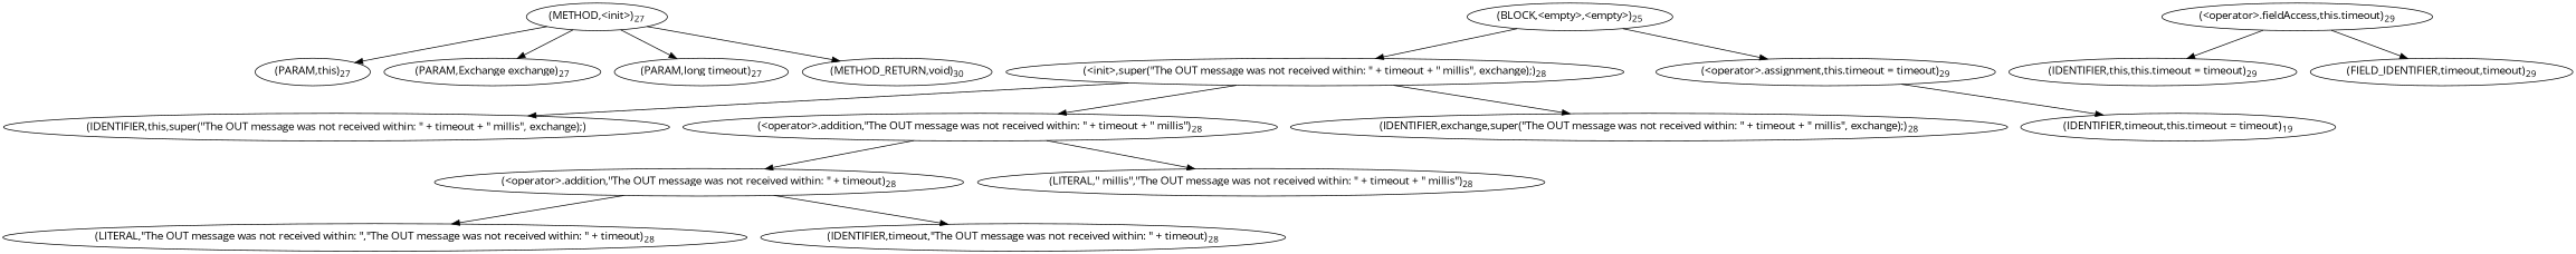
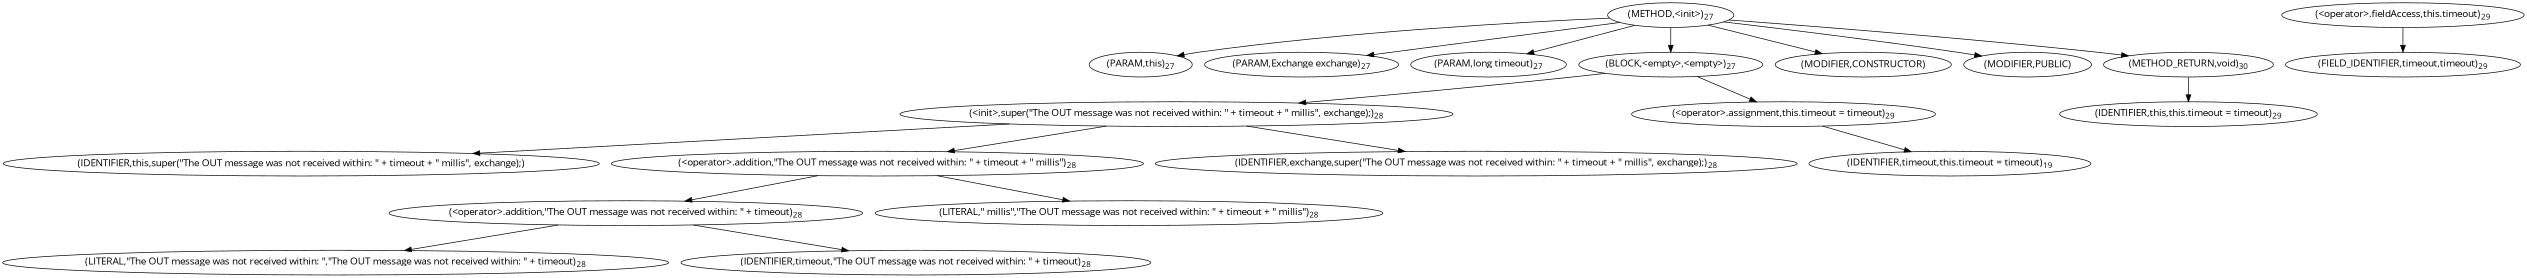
  digraph {
    fontname="Open Sans"
    node [fontname="Open Sans"]
    edge [fontname="Open Sans"]
    n1 [label=<(METHOD,&lt;init&gt;)<SUB>27</SUB>>]
    n2 [label=<(PARAM,this)<SUB>27</SUB>>]
    n3 [label=<(PARAM,Exchange exchange)<SUB>27</SUB>>]
    n4 [label=<(PARAM,long timeout)<SUB>27</SUB>>]
-   n5 [label=<(BLOCK,&lt;empty&gt;,&lt;empty&gt;)<SUB>25</SUB>>]
+   n5 [label=<(BLOCK,&lt;empty&gt;,&lt;empty&gt;)<SUB>27</SUB>>]
+   n6 [label=<(MODIFIER,CONSTRUCTOR)>]
+   n7 [label=<(MODIFIER,PUBLIC)>]
    n8 [label=<(METHOD_RETURN,void)<SUB>30</SUB>>]
    n9 [label=<(&lt;init&gt;,super(&quot;The OUT message was not received within: &quot; + timeout + &quot; millis&quot;, exchange);)<SUB>28</SUB>>]
    n10 [label=<(&lt;operator&gt;.assignment,this.timeout = timeout)<SUB>29</SUB>>]
    n11 [label=<(IDENTIFIER,this,super(&quot;The OUT message was not received within: &quot; + timeout + &quot; millis&quot;, exchange);)>]
    n12 [label=<(&lt;operator&gt;.addition,&quot;The OUT message was not received within: &quot; + timeout + &quot; millis&quot;)<SUB>28</SUB>>]
    n13 [label=<(IDENTIFIER,exchange,super(&quot;The OUT message was not received within: &quot; + timeout + &quot; millis&quot;, exchange);)<SUB>28</SUB>>]
    n14 [label=<(IDENTIFIER,timeout,this.timeout = timeout)<SUB>19</SUB>>]
    n15 [label=<(&lt;operator&gt;.addition,&quot;The OUT message was not received within: &quot; + timeout)<SUB>28</SUB>>]
    n16 [label=<(LITERAL,&quot; millis&quot;,&quot;The OUT message was not received within: &quot; + timeout + &quot; millis&quot;)<SUB>28</SUB>>]
    n17 [label=<(LITERAL,&quot;The OUT message was not received within: &quot;,&quot;The OUT message was not received within: &quot; + timeout)<SUB>28</SUB>>]
    n18 [label=<(IDENTIFIER,timeout,&quot;The OUT message was not received within: &quot; + timeout)<SUB>28</SUB>>]
    n19 [label=<(&lt;operator&gt;.fieldAccess,this.timeout)<SUB>29</SUB>>]
    n20 [label=<(IDENTIFIER,this,this.timeout = timeout)<SUB>29</SUB>>]
    n21 [label=<(FIELD_IDENTIFIER,timeout,timeout)<SUB>29</SUB>>]
    n1 -> n2
    n1 -> n3
    n1 -> n4
+   n1 -> n5
+   n1 -> n6
+   n1 -> n7
    n1 -> n8
    n5 -> n9
    n5 -> n10
    n9 -> n11
    n9 -> n12
    n9 -> n13
    n10 -> n14
    n12 -> n15
    n12 -> n16
    n15 -> n17
    n15 -> n18
-   n19 -> n20
+   n8 -> n20
    n19 -> n21
  }
